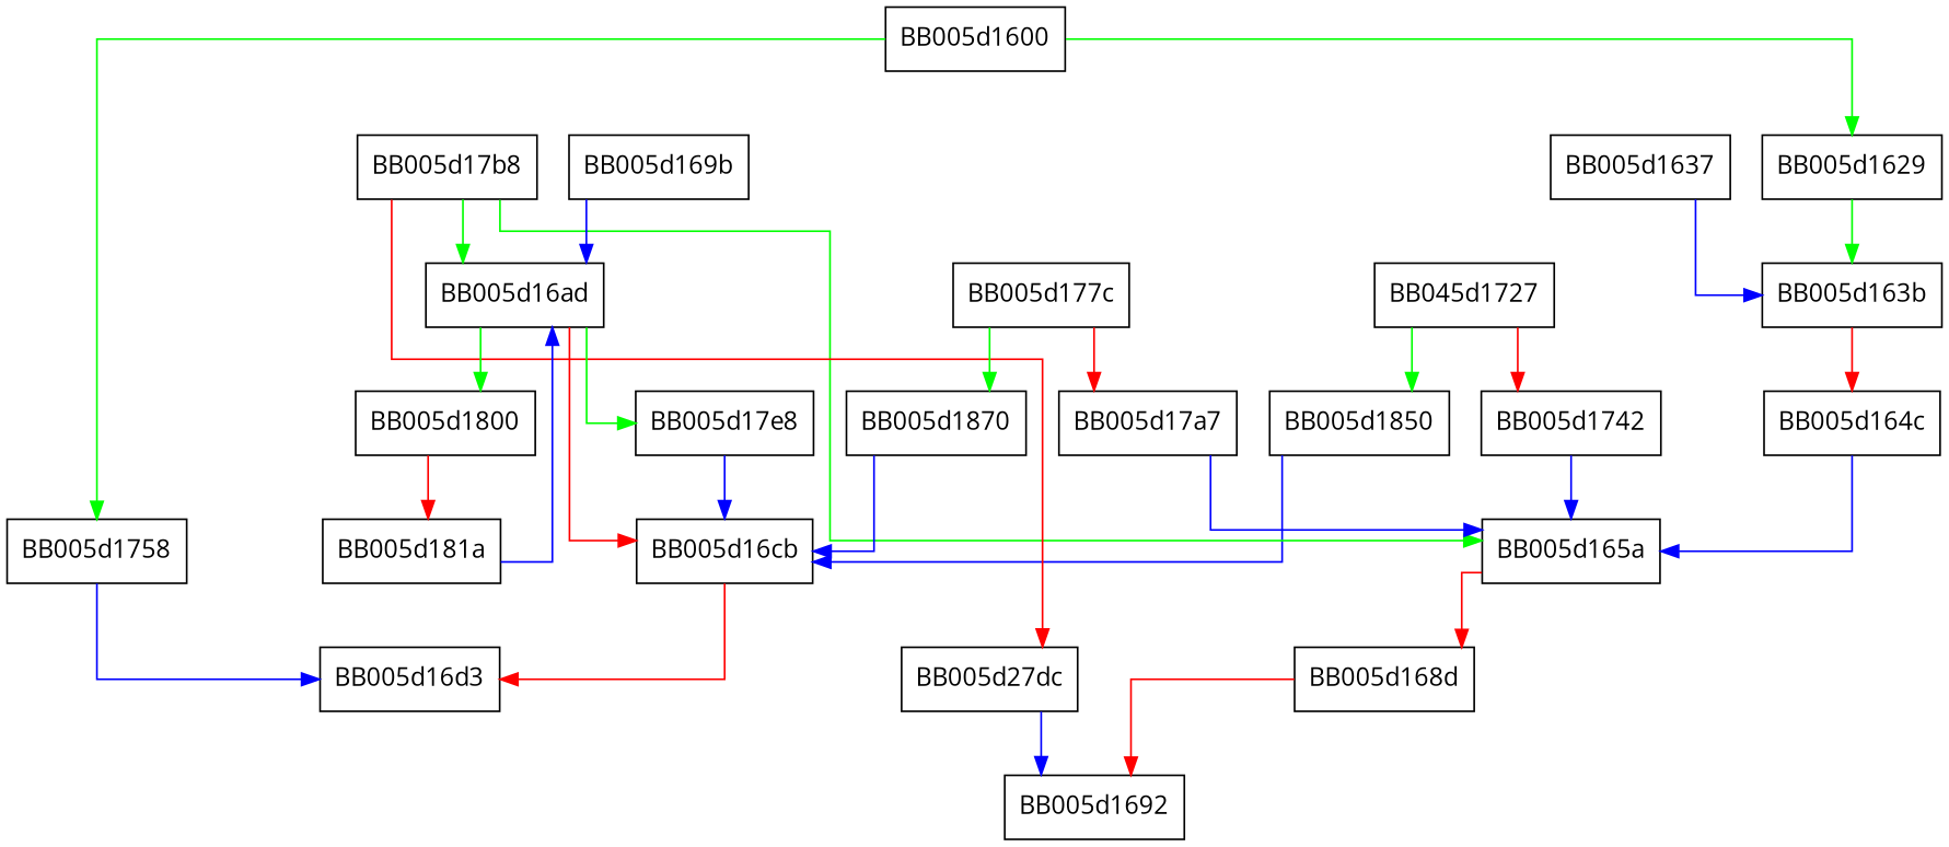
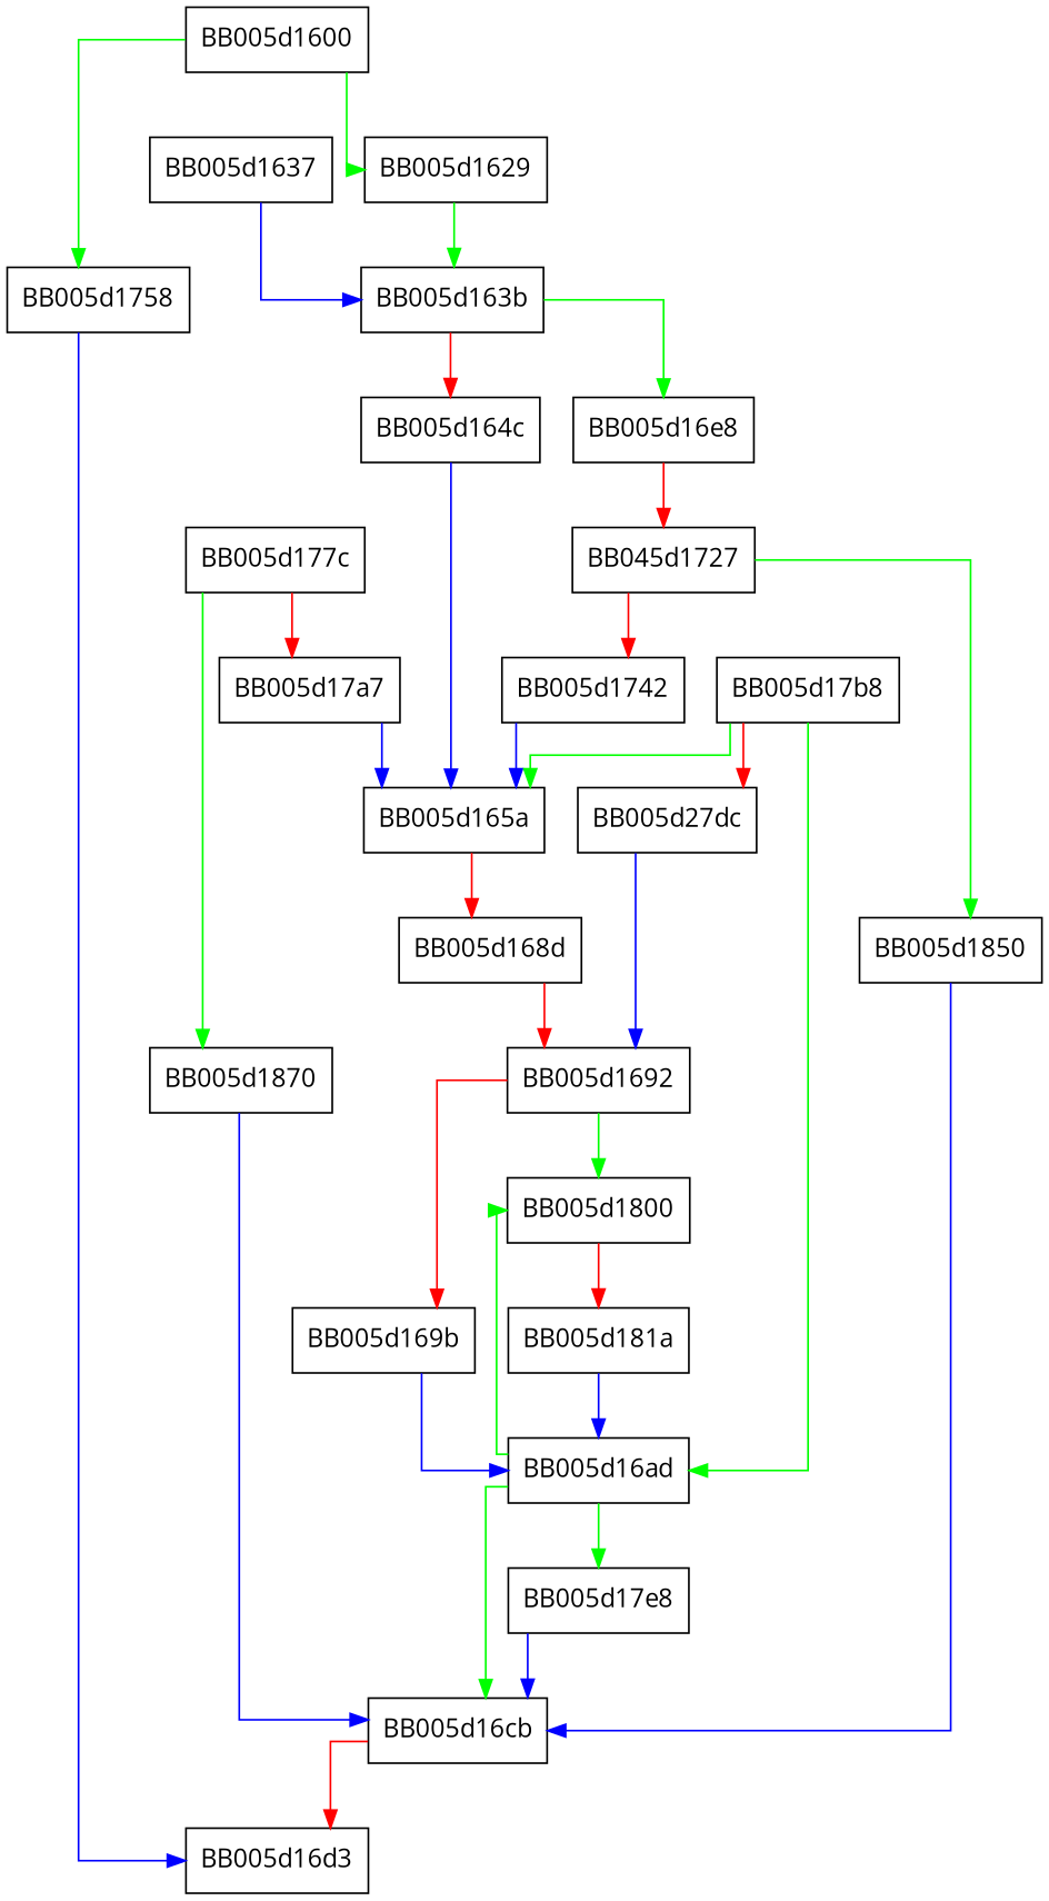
  digraph {
    fontname="Open Sans"
    splines=ortho
    node [fontname="Open Sans" shape=box]
    edge [color=green fontname="Open Sans"]
    BB005d1600
    BB005d1758
    BB005d1629
    BB005d16d3
    BB005d163b
+   BB005d16e8
    BB005d164c
    BB005d1637
    n9 [label=BB045d1727]
    BB005d165a
    BB005d1850
    BB005d1742
    BB005d168d
    BB005d17b8
    BB005d16ad
    n16 [label=BB005d27dc]
    BB005d1692
    BB005d1800
    BB005d17e8
    BB005d16cb
    BB005d169b
    BB005d181a
    BB005d177c
    BB005d1870
    BB005d17a7
    BB005d1600 -> BB005d1758
    BB005d1600 -> BB005d1629
    BB005d1758 -> BB005d16d3 [color=blue]
    BB005d1629 -> BB005d163b
+   BB005d163b -> BB005d16e8
    BB005d163b -> BB005d164c [color=red]
+   BB005d16e8 -> n9 [color=red]
    BB005d164c -> BB005d165a [color=blue]
    BB005d1637 -> BB005d163b [color=blue]
    n9 -> BB005d1850
    n9 -> BB005d1742 [color=red]
    BB005d165a -> BB005d168d [color=red]
    BB005d1850 -> BB005d16cb [color=blue]
    BB005d1742 -> BB005d165a [color=blue]
    BB005d168d -> BB005d1692 [color=red]
    BB005d17b8 -> BB005d165a
    BB005d17b8 -> BB005d16ad
    BB005d17b8 -> n16 [color=red]
    BB005d16ad -> BB005d1800
    BB005d16ad -> BB005d17e8
-   BB005d16ad -> BB005d16cb [color=red]
+   BB005d16ad -> BB005d16cb
    n16 -> BB005d1692 [color=blue]
+   BB005d1692 -> BB005d1800
+   BB005d1692 -> BB005d169b [color=red]
    BB005d1800 -> BB005d181a [color=red]
    BB005d17e8 -> BB005d16cb [color=blue]
    BB005d16cb -> BB005d16d3 [color=red]
    BB005d169b -> BB005d16ad [color=blue]
    BB005d181a -> BB005d16ad [color=blue]
    BB005d177c -> BB005d1870
    BB005d177c -> BB005d17a7 [color=red]
    BB005d1870 -> BB005d16cb [color=blue]
    BB005d17a7 -> BB005d165a [color=blue]
  }
